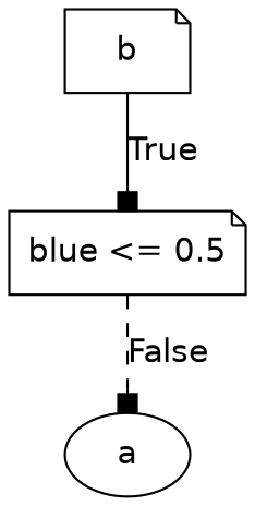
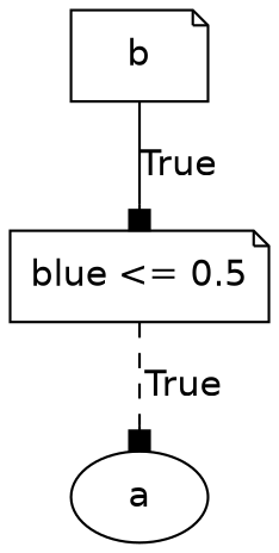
  digraph {
    fontname="DejaVu Sans"
    node [fontname="DejaVu Sans" shape=note]
    edge [arrowhead=box fontname="DejaVu Sans"]
    n1 [label="blue <= 0.5"]
    n2 [label=a shape=ellipse]
    n3 [label=b]
-   n1 -> n2 [label=False style=dashed]
+   n1 -> n2 [label=True style=dashed]
    n3 -> n1 [label=True]
  }
